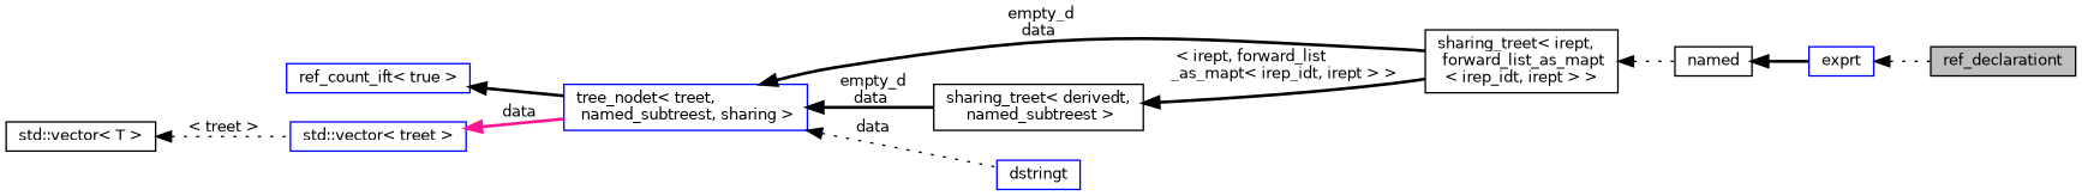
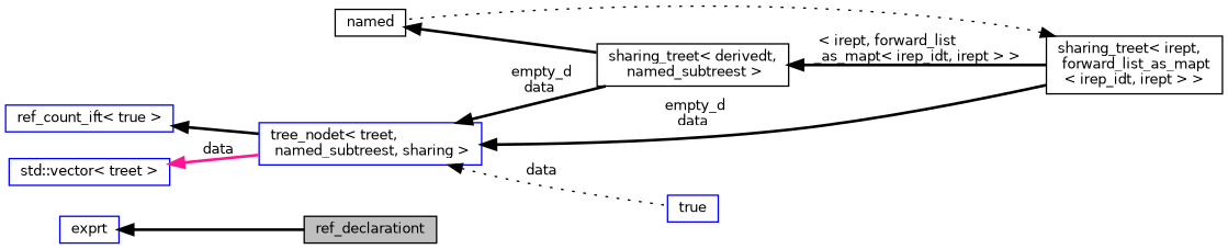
  digraph {
    rankdir=LR
    node [color=black fontname=Helvetica fontsize=10 shape=record]
    edge [color=black dir=back fontname=Helvetica fontsize=10 labelfontname=Helvetica labelfontsize=10 style=bold]
    n1 [fillcolor=grey75 fontcolor=black height=0.2 label=ref_declarationt style=filled width=0.4]
    n2 [color=blue height=0.2 label=exprt width=0.4]
    n3 [height=0.2 label=named width=0.4]
    n4 [height=0.2 label="sharing_treet\< irept,\l forward_list_as_mapt\l\< irep_idt, irept \> \>" width=0.4]
    n5 [color=blue height=0.2 label="tree_nodet\< treet,\l named_subtreest, sharing \>" width=0.4]
    n6 [height=0.2 label="sharing_treet\< derivedt,\l named_subtreest \>" width=0.4]
-   n7 [color=blue height=0.2 label=dstringt width=0.4]
+   n7 [color=blue height=0.2 label=true width=0.4]
    n8 [color=blue height=0.2 label="ref_count_ift\< true \>" width=0.4]
    n9 [color=blue height=0.2 label="std::vector\< treet \>" width=0.4]
-   n10 [height=0.2 label="std::vector\< T \>" width=0.4]
-   n2 -> n1 [style=dotted]
-   n3 -> n2
+   n2 -> n1
+   n3 -> n6
    n4 -> n3 [style=dotted]
    n5 -> n4 [label=" empty_d\ndata"]
    n5 -> n6 [label=" empty_d\ndata"]
    n5 -> n7 [label=" data" style=dotted]
    n6 -> n4 [label=" \< irept, forward_list\l_as_mapt\< irep_idt, irept \> \>"]
    n8 -> n5
    n9 -> n5 [color=deeppink label=" data"]
-   n10 -> n9 [label=" \< treet \>" style=dotted]
  }
